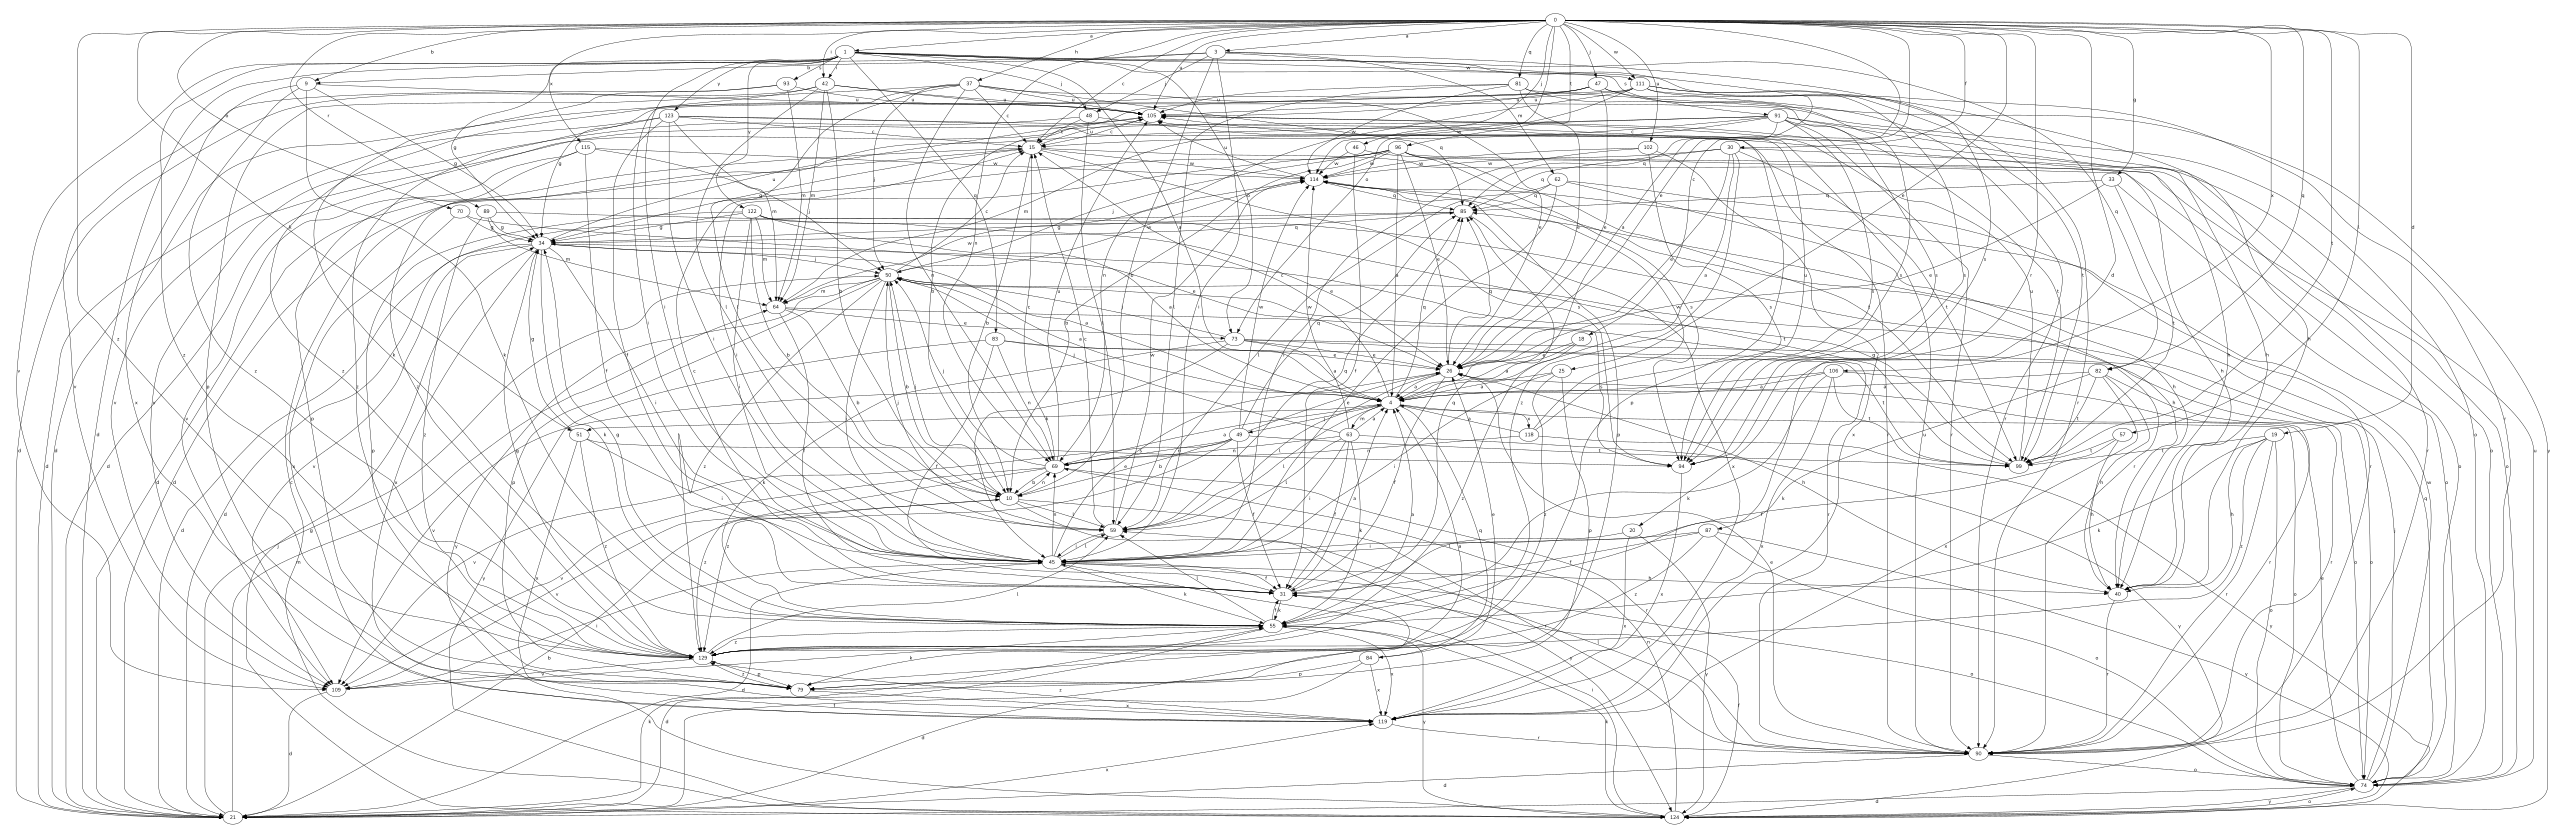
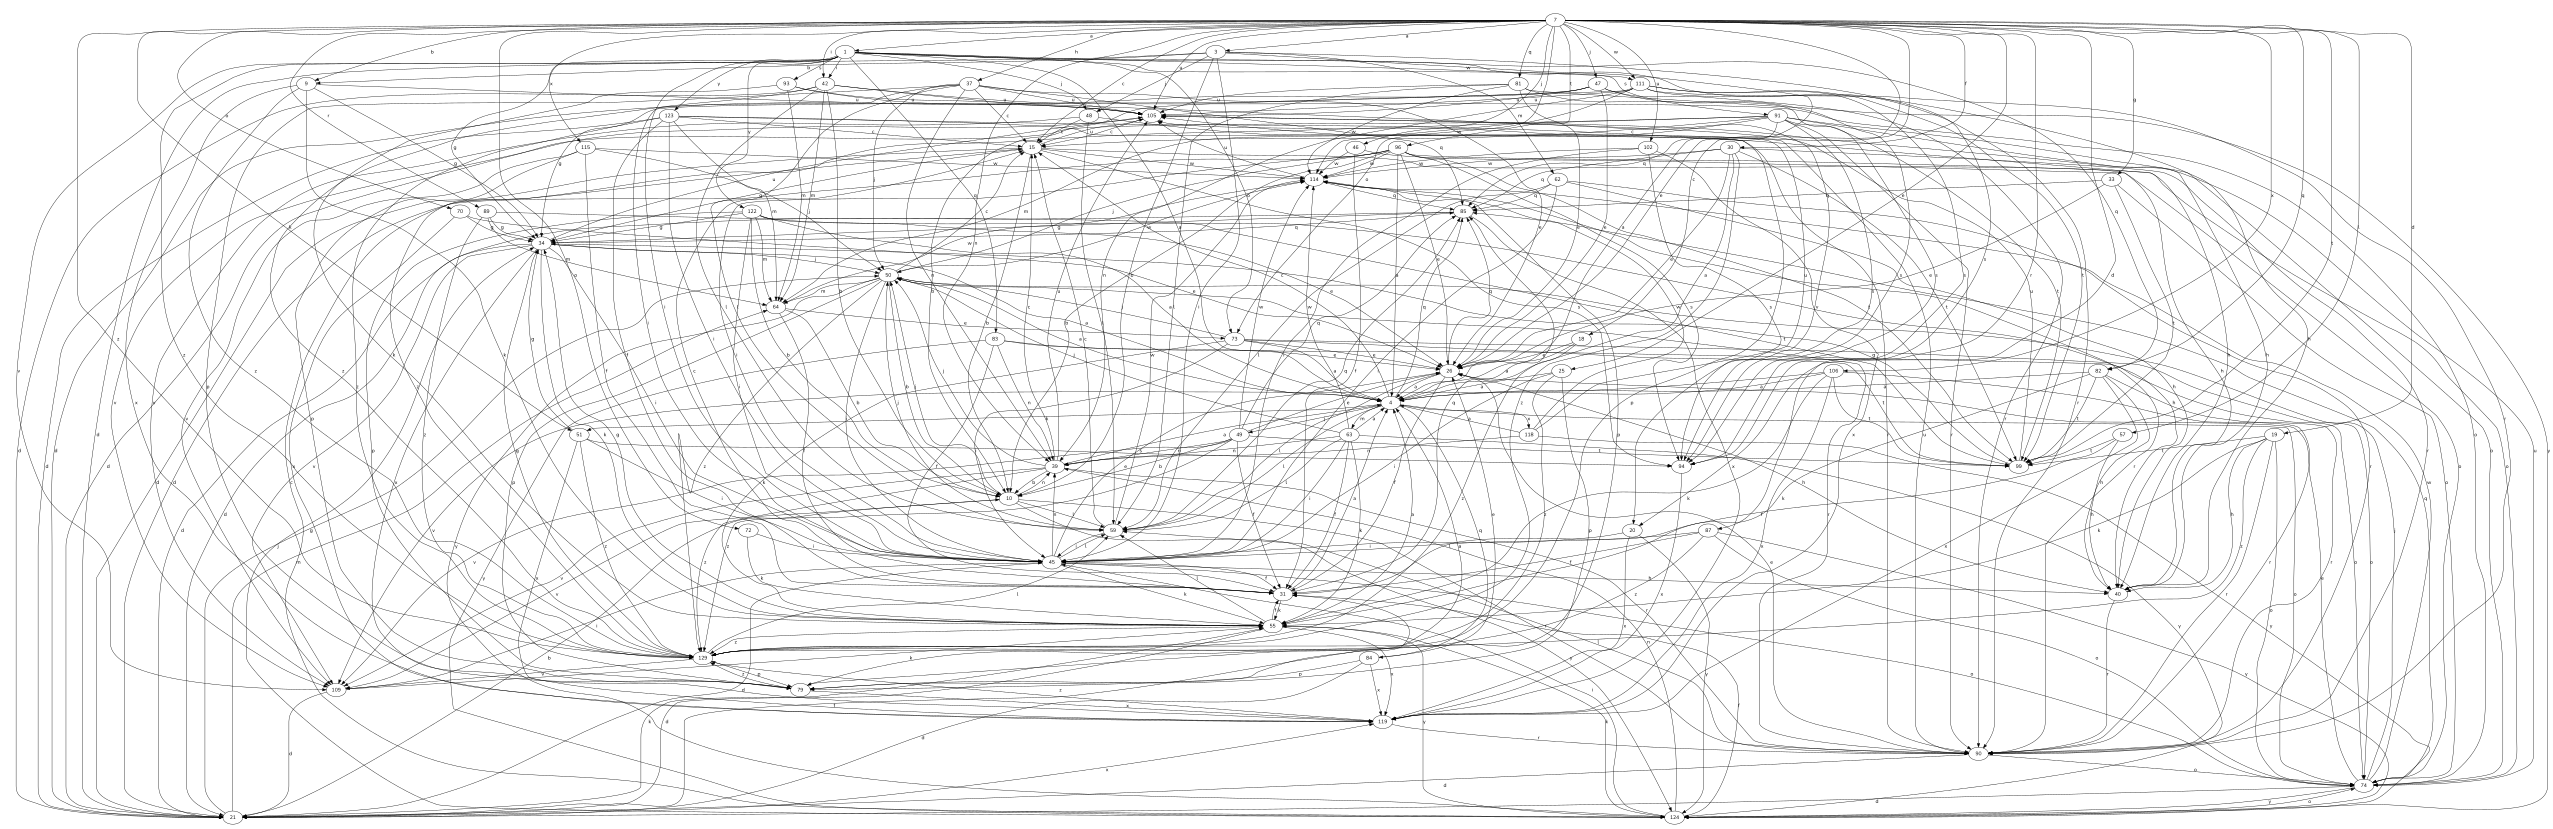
  strict digraph {
    fontname=Nunito
    node [fontname=Nunito]
    edge [fontname=Nunito]
-   0
+   0 [label=7]
    1
    3
    9
    n5 [label=18]
    15
    19
    20
    25
    26
    30
    33
    37
    42
    46
    47
    n17 [label=51]
    57
-   69
+   69 [label=39]
    70
+   72
    73
    81
    82
    87
    89
    96
    99
    102
    105
    111
    n32 [label=106]
    n33 [label=115]
    129
    4
    n36 [label=34]
    45
    48
    83
    90
    91
    93
    109
    122
    123
    10
    21
    62
    94
    55
    119
    74
    114
    40
    124
    79
    59
    85
    31
    50
    64
    49
    63
    84
    118
    0 -> 1 [label=a]
    0 -> 3 [label=a]
    0 -> 9 [label=b]
    0 -> n5 [label=c]
    0 -> 15 [label=c]
    0 -> 19 [label=d]
    0 -> 20 [label=d]
    0 -> 25 [label=e]
    0 -> 26 [label=e]
    0 -> 30 [label=f]
    0 -> 33 [label=g]
    0 -> 37 [label=h]
    0 -> 42 [label=i]
    0 -> 46 [label=j]
    0 -> 47 [label=j]
    0 -> n17 [label=k]
    0 -> 57 [label=l]
    0 -> 69 [label=n]
    0 -> 70 [label=o]
+   0 -> 72 [label=o]
    0 -> 73 [label=o]
    0 -> 81 [label=q]
    0 -> 82 [label=q]
    0 -> 87 [label=r]
    0 -> 89 [label=r]
    0 -> 96 [label=t]
    0 -> 99 [label=t]
    0 -> 102 [label=u]
    0 -> 105 [label=u]
    0 -> 111 [label=w]
    0 -> n32 [label=x]
    0 -> n33 [label=x]
    0 -> 129 [label=z]
    1 -> 42 [label=i]
    1 -> 73 [label=o]
    1 -> 82 [label=q]
    1 -> 111 [label=w]
    1 -> 129 [label=z]
    1 -> 4 [label=a]
    1 -> n36 [label=g]
    1 -> 45 [label=i]
    1 -> 48 [label=j]
    1 -> 83 [label=q]
    1 -> 90 [label=r]
    1 -> 91 [label=s]
    1 -> 93 [label=s]
    1 -> 109 [label=v]
    1 -> 122 [label=y]
    1 -> 123 [label=y]
    3 -> 9 [label=b]
    3 -> 4 [label=a]
    3 -> 45 [label=i]
    3 -> 48 [label=j]
    3 -> 10 [label=b]
    3 -> 21 [label=d]
    3 -> 62 [label=m]
    3 -> 94 [label=s]
    9 -> 105 [label=u]
    9 -> 129 [label=z]
    9 -> n36 [label=g]
    9 -> 55 [label=k]
    9 -> 119 [label=x]
    n5 -> 26 [label=e]
    n5 -> 129 [label=z]
    n5 -> 4 [label=a]
    15 -> 105 [label=u]
    15 -> n36 [label=g]
    15 -> 10 [label=b]
    15 -> 21 [label=d]
    15 -> 94 [label=s]
    15 -> 74 [label=o]
    15 -> 114 [label=w]
    19 -> 99 [label=t]
    19 -> 129 [label=z]
    19 -> 90 [label=r]
    19 -> 55 [label=k]
    19 -> 74 [label=o]
    19 -> 40 [label=h]
    20 -> 45 [label=i]
    20 -> 119 [label=x]
    20 -> 124 [label=y]
    25 -> 129 [label=z]
    25 -> 4 [label=a]
    25 -> 45 [label=i]
    25 -> 79 [label=p]
    26 -> 4 [label=a]
    26 -> 40 [label=h]
    26 -> 59 [label=l]
    26 -> 85 [label=q]
    26 -> 31 [label=f]
    30 -> 26 [label=e]
    30 -> 99 [label=t]
    30 -> 129 [label=z]
    30 -> 4 [label=a]
    30 -> 90 [label=r]
    30 -> 114 [label=w]
    30 -> 85 [label=q]
    33 -> 26 [label=e]
    33 -> 99 [label=t]
    33 -> 74 [label=o]
    33 -> 85 [label=q]
    37 -> 15 [label=c]
    37 -> 26 [label=e]
    37 -> 69 [label=n]
    37 -> 105 [label=u]
    37 -> 45 [label=i]
    37 -> 79 [label=p]
    37 -> 59 [label=l]
    37 -> 85 [label=q]
    37 -> 50 [label=j]
    42 -> 105 [label=u]
    42 -> 129 [label=z]
    42 -> 10 [label=b]
    42 -> 21 [label=d]
    42 -> 74 [label=o]
    42 -> 59 [label=l]
    42 -> 64 [label=m]
    46 -> 114 [label=w]
    46 -> 40 [label=h]
    46 -> 31 [label=f]
    47 -> 26 [label=e]
    47 -> 105 [label=u]
    47 -> 90 [label=r]
    47 -> 10 [label=b]
    47 -> 21 [label=d]
    47 -> 94 [label=s]
    n17 -> 129 [label=z]
    n17 -> n36 [label=g]
    n17 -> 45 [label=i]
    n17 -> 94 [label=s]
    n17 -> 119 [label=x]
    57 -> 99 [label=t]
    57 -> 40 [label=h]
    57 -> 31 [label=f]
    69 -> 15 [label=c]
    69 -> 105 [label=u]
    69 -> 129 [label=z]
    69 -> 4 [label=a]
    69 -> 90 [label=r]
    69 -> 109 [label=v]
    69 -> 10 [label=b]
    69 -> 50 [label=j]
    70 -> 26 [label=e]
    70 -> n36 [label=g]
    70 -> 119 [label=x]
+   72 -> 45 [label=i]
+   72 -> 55 [label=k]
    73 -> 26 [label=e]
    73 -> 99 [label=t]
    73 -> 4 [label=a]
    73 -> 45 [label=i]
    73 -> 55 [label=k]
    73 -> 74 [label=o]
    73 -> 50 [label=j]
    81 -> 26 [label=e]
    81 -> 105 [label=u]
    81 -> 94 [label=s]
    81 -> 114 [label=w]
    81 -> 124 [label=y]
    81 -> 59 [label=l]
    82 -> 99 [label=t]
    82 -> 4 [label=a]
    82 -> 90 [label=r]
    82 -> 55 [label=k]
    82 -> 119 [label=x]
    82 -> 40 [label=h]
    87 -> 129 [label=z]
    87 -> 45 [label=l]
    87 -> 74 [label=o]
    87 -> 124 [label=y]
    87 -> 31 [label=f]
    89 -> 99 [label=t]
    89 -> 129 [label=z]
    89 -> n36 [label=g]
    89 -> 64 [label=m]
    96 -> 26 [label=e]
    96 -> 99 [label=t]
    96 -> 4 [label=a]
    96 -> 45 [label=i]
    96 -> 10 [label=b]
    96 -> 21 [label=d]
    96 -> 94 [label=s]
    96 -> 74 [label=o]
    96 -> 114 [label=w]
    96 -> 50 [label=j]
    99 -> 105 [label=u]
    99 -> n36 [label=g]
    102 -> 45 [label=i]
    102 -> 94 [label=s]
    102 -> 119 [label=x]
    102 -> 114 [label=w]
    105 -> 15 [label=c]
    105 -> 21 [label=d]
    111 -> 69 [label=n]
    111 -> 99 [label=t]
    111 -> 105 [label=u]
    111 -> n36 [label=g]
    111 -> 90 [label=r]
    111 -> 94 [label=s]
    111 -> 114 [label=w]
    111 -> 40 [label=h]
    n32 -> 99 [label=t]
    n32 -> 4 [label=a]
    n32 -> 90 [label=r]
    n32 -> 109 [label=v]
    n32 -> 55 [label=k]
    n32 -> 119 [label=x]
    n33 -> 109 [label=v]
    n33 -> 114 [label=w]
    n33 -> 79 [label=p]
    n33 -> 31 [label=f]
    n33 -> 50 [label=j]
    129 -> n36 [label=g]
    129 -> 109 [label=v]
    129 -> 79 [label=p]
    129 -> 59 [label=l]
    4 -> 15 [label=c]
    4 -> n17 [label=k]
    4 -> 74 [label=o]
    4 -> 59 [label=l]
    4 -> 85 [label=q]
    4 -> 49 [label=j]
    4 -> 63 [label=m]
    4 -> 84 [label=q]
    4 -> 118 [label=x]
    n36 -> 105 [label=u]
    n36 -> 4 [label=a]
    n36 -> 45 [label=i]
    n36 -> 109 [label=v]
    n36 -> 21 [label=d]
    n36 -> 55 [label=k]
    n36 -> 119 [label=x]
    n36 -> 85 [label=q]
    n36 -> 50 [label=j]
    45 -> 26 [label=e]
    45 -> 69 [label=n]
    45 -> 21 [label=d]
    45 -> 55 [label=k]
    45 -> 74 [label=o]
    45 -> 40 [label=h]
    45 -> 59 [label=l]
    45 -> 31 [label=f]
    48 -> 15 [label=c]
    48 -> 109 [label=v]
    48 -> 79 [label=p]
    48 -> 59 [label=l]
    83 -> 26 [label=e]
    83 -> 69 [label=n]
    83 -> 74 [label=o]
    83 -> 124 [label=y]
    83 -> 31 [label=f]
    90 -> 26 [label=e]
    90 -> 105 [label=u]
    90 -> 21 [label=d]
    90 -> 74 [label=o]
    90 -> 59 [label=l]
    91 -> 15 [label=c]
    91 -> 99 [label=t]
    91 -> 129 [label=z]
    91 -> 90 [label=r]
    91 -> 109 [label=v]
    91 -> 94 [label=s]
    91 -> 74 [label=o]
    91 -> 40 [label=h]
    91 -> 85 [label=q]
    91 -> 64 [label=m]
    93 -> 105 [label=u]
-   93 -> 109 [label=v]
+   93 -> 20 [label=v]
    93 -> 55 [label=k]
    93 -> 64 [label=m]
    109 -> 45 [label=i]
    109 -> 21 [label=d]
    109 -> 55 [label=k]
    122 -> 26 [label=e]
    122 -> 4 [label=a]
    122 -> n36 [label=g]
    122 -> 45 [label=i]
    122 -> 10 [label=b]
    122 -> 40 [label=h]
    122 -> 79 [label=p]
    122 -> 64 [label=m]
    123 -> 15 [label=c]
    123 -> 129 [label=z]
    123 -> 45 [label=i]
    123 -> 90 [label=r]
    123 -> 21 [label=d]
    123 -> 40 [label=h]
    123 -> 31 [label=f]
    123 -> 64 [label=m]
    10 -> 69 [label=n]
    10 -> 90 [label=r]
    10 -> 109 [label=v]
    10 -> 124 [label=y]
    10 -> 59 [label=l]
    10 -> 50 [label=j]
    21 -> 10 [label=b]
    21 -> 55 [label=k]
    21 -> 119 [label=x]
    21 -> 31 [label=f]
    21 -> 50 [label=j]
    21 -> 64 [label=m]
    62 -> 45 [label=i]
    62 -> 90 [label=r]
    62 -> 40 [label=h]
    62 -> 59 [label=l]
    62 -> 85 [label=q]
    94 -> 119 [label=x]
    55 -> 129 [label=z]
    55 -> 4 [label=a]
    55 -> n36 [label=g]
    55 -> 21 [label=d]
    55 -> 119 [label=x]
    55 -> 124 [label=y]
    55 -> 59 [label=l]
    55 -> 31 [label=f]
    119 -> 129 [label=z]
    119 -> 90 [label=r]
    74 -> 26 [label=e]
    74 -> 105 [label=u]
    74 -> 21 [label=d]
    74 -> 114 [label=w]
    74 -> 124 [label=y]
    74 -> 85 [label=q]
    74 -> 50 [label=j]
    114 -> 105 [label=u]
    114 -> 90 [label=r]
    114 -> 79 [label=p]
    114 -> 85 [label=q]
    40 -> 90 [label=r]
    124 -> 15 [label=c]
    124 -> 69 [label=n]
    124 -> n36 [label=g]
    124 -> 45 [label=i]
    124 -> 55 [label=k]
    124 -> 74 [label=o]
    124 -> 31 [label=f]
    79 -> 129 [label=z]
    79 -> 4 [label=a]
    79 -> 119 [label=x]
    59 -> 15 [label=c]
    59 -> 45 [label=i]
    59 -> 114 [label=w]
    59 -> 85 [label=q]
    59 -> 50 [label=j]
    85 -> n36 [label=g]
    85 -> 21 [label=d]
    85 -> 119 [label=x]
    31 -> 15 [label=c]
    31 -> 4 [label=a]
    31 -> 55 [label=k]
    31 -> 85 [label=q]
    50 -> 15 [label=c]
    50 -> 129 [label=z]
    50 -> 4 [label=a]
    50 -> 45 [label=i]
    50 -> 90 [label=r]
    50 -> 10 [label=b]
    50 -> 114 [label=w]
    50 -> 124 [label=y]
    50 -> 79 [label=p]
    50 -> 64 [label=m]
    64 -> 73 [label=e]
    64 -> 10 [label=b]
-   64 -> 94 [label=s]
    64 -> 114 [label=w]
    64 -> 31 [label=f]
    49 -> 26 [label=e]
    49 -> 69 [label=n]
    49 -> 99 [label=t]
    49 -> 129 [label=z]
    49 -> 109 [label=v]
    49 -> 10 [label=b]
    49 -> 114 [label=w]
    49 -> 85 [label=q]
    49 -> 31 [label=f]
    63 -> 69 [label=n]
    63 -> 4 [label=a]
    63 -> 45 [label=i]
    63 -> 55 [label=k]
    63 -> 114 [label=w]
    63 -> 124 [label=y]
    63 -> 59 [label=l]
    63 -> 31 [label=f]
    63 -> 50 [label=j]
    84 -> 26 [label=e]
    84 -> 21 [label=d]
    84 -> 119 [label=x]
    84 -> 79 [label=p]
    118 -> 69 [label=n]
    118 -> 105 [label=u]
    118 -> 4 [label=a]
    118 -> 114 [label=w]
    118 -> 124 [label=y]
  }
